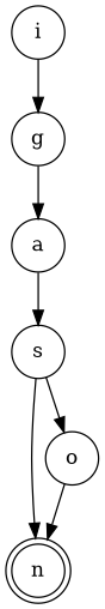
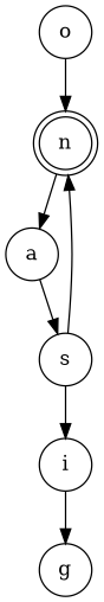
  digraph {
    node [color=black shape=circle]
    n [shape=doublecircle]
    a
    s
    i
    g
    o
-   g -> a
+   n -> a
    a -> s
    s -> n
-   s -> o
+   s -> i
    i -> g
    o -> n
  }
